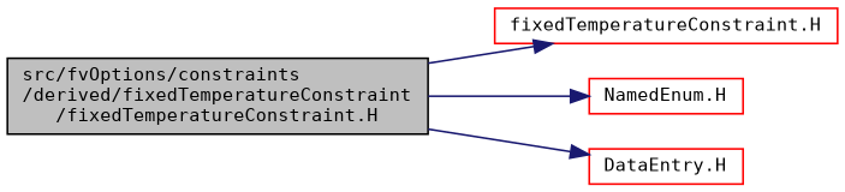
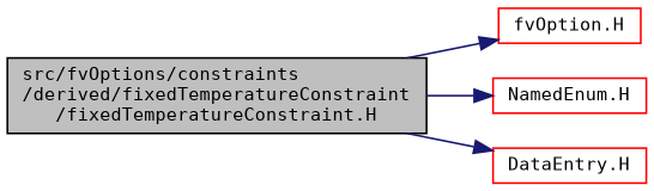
  digraph {
    rankdir=LR
    fontname="DejaVu Sans Mono"
    node [color=red fontname="DejaVu Sans Mono" fontsize=10 shape=record]
    edge [color=midnightblue fontname="DejaVu Sans Mono" fontsize=10 labelfontname=FreeSans labelfontsize=10 style=solid]
    n1 [color=black fillcolor=grey75 fontcolor=black height=0.2 label="src/fvOptions/constraints\l/derived/fixedTemperatureConstraint\l/fixedTemperatureConstraint.H" style=filled width=0.4]
-   n2 [height=0.2 label="fixedTemperatureConstraint.H" width=0.4]
+   n2 [height=0.2 label="fvOption.H" width=0.4]
    n3 [height=0.2 label="NamedEnum.H" width=0.4]
    n4 [height=0.2 label="DataEntry.H" width=0.4]
    n1 -> n2
    n1 -> n3
    n1 -> n4
  }
